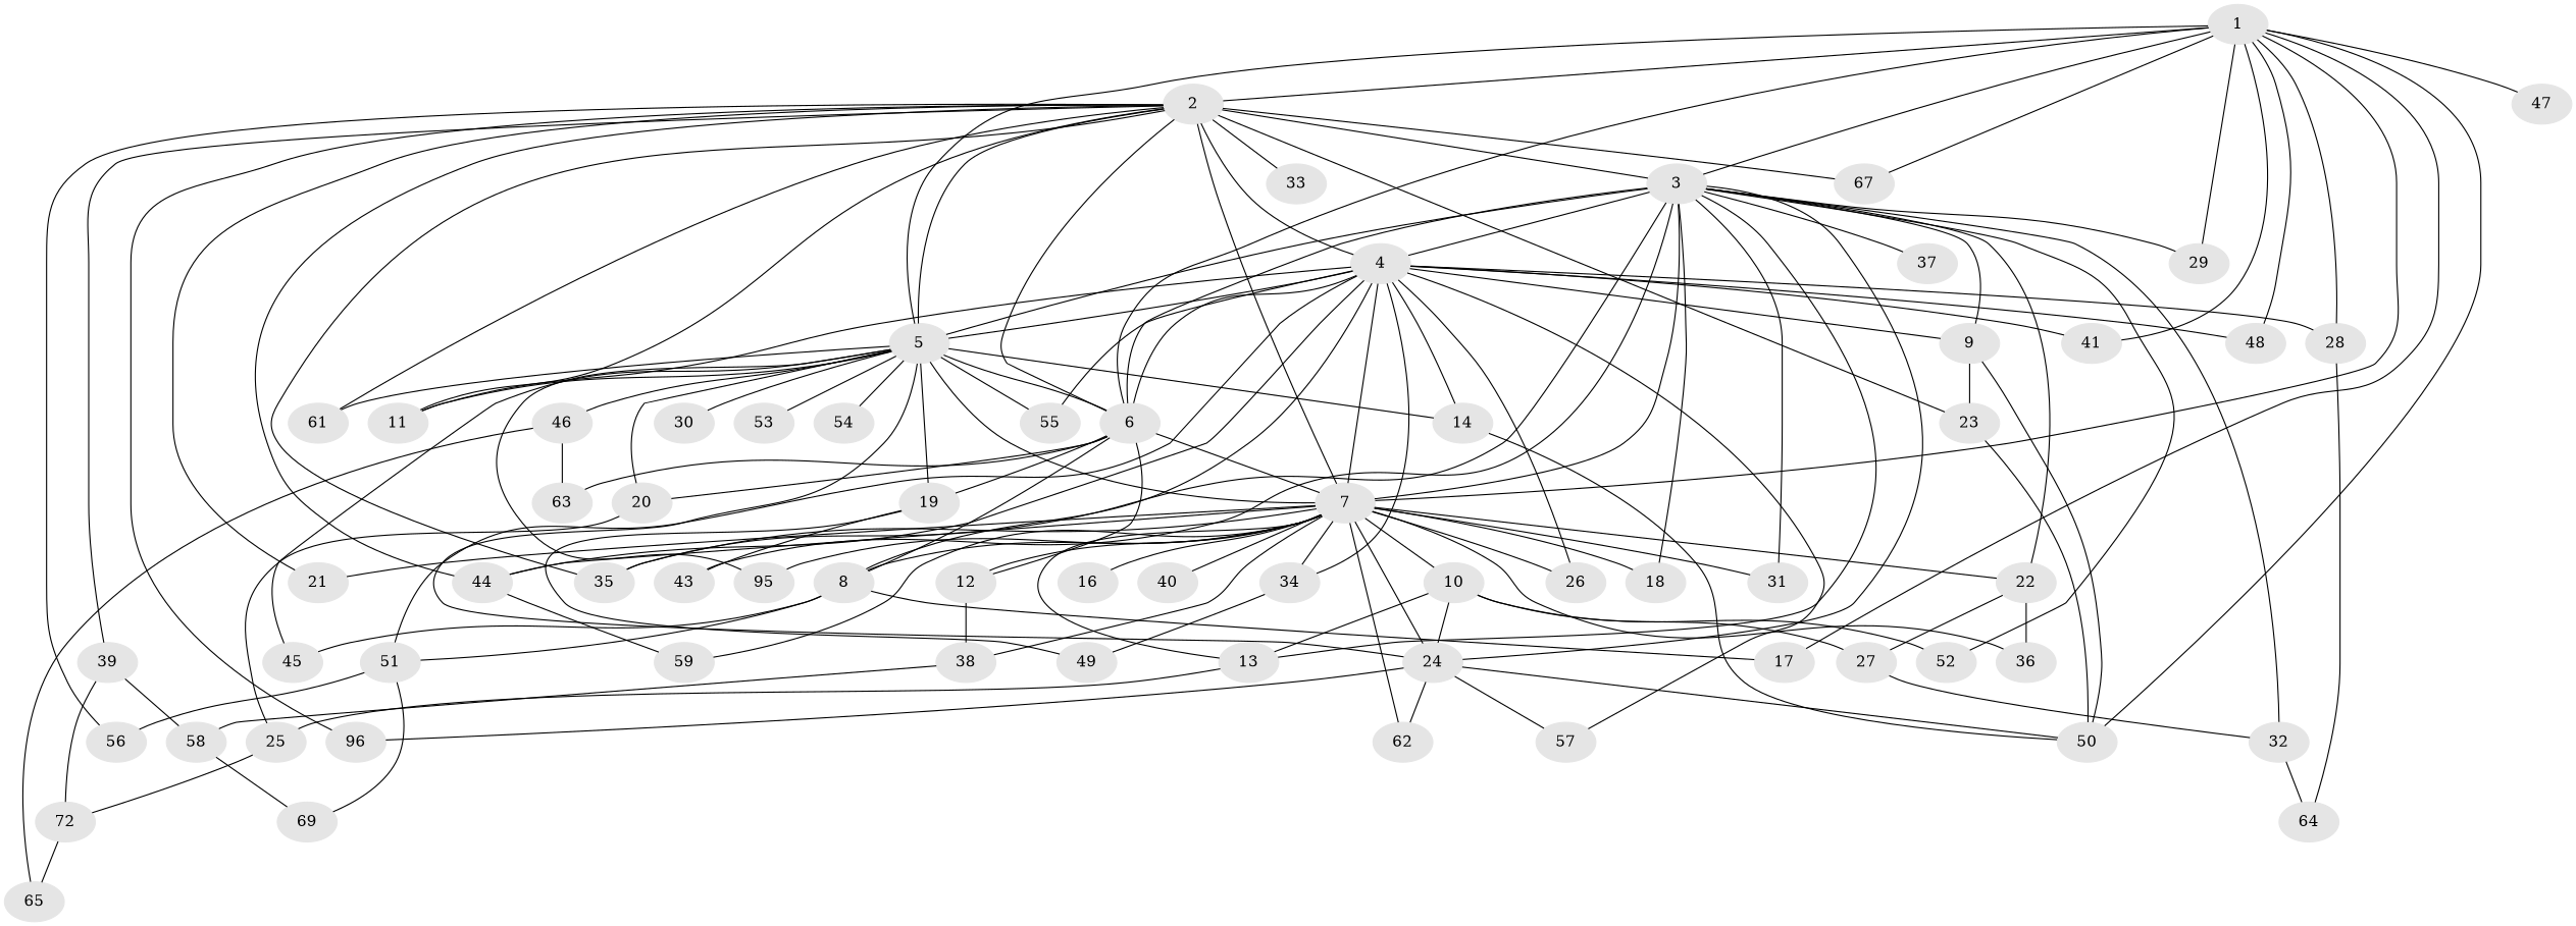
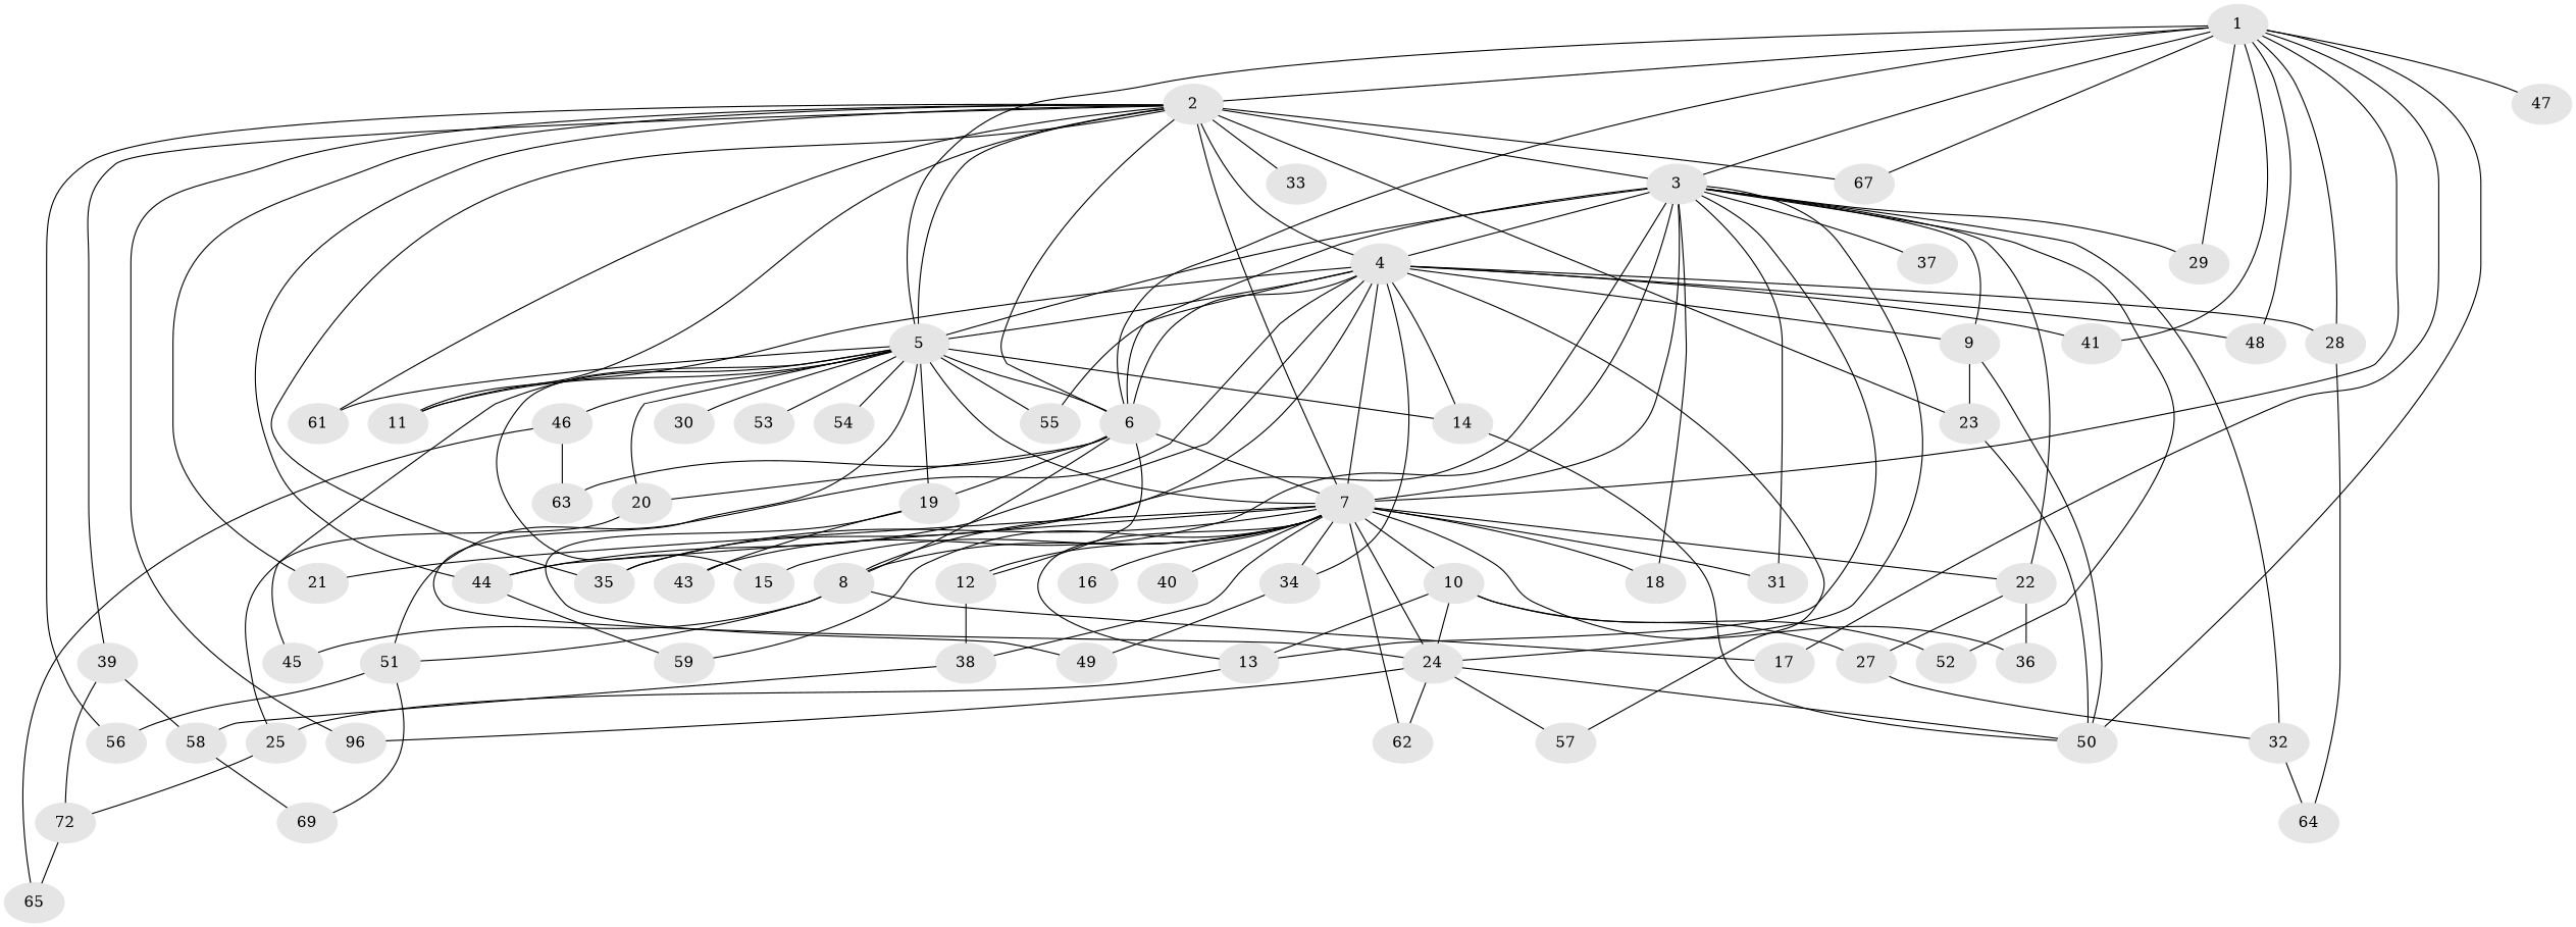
  graph {
    node [color=gray90 style=filled]
    edge [weight=1.0]
    1
    2
    3
    5
    6
    7
    17
    28
    29
    41
    47
    48
    50
    67
    4
    11
    21
    23
    33
    35
    39
    44
    56
    61
    n25 [label=96]
    9
    13
    18
    22
    24
    31
    32
    37
    43
    52
    8
    14
-   26
    34
    51
    55
    57
-   15 [label=95]
+   15
    19
    20
    30
    45
    46
    53
    54
    12
    63
    10
    16
    36
    38
    40
    59
    62
    64
    n61 [label=72]
    58
    25
    27
    49
    n66 [label=69]
    65
    1 -- 2 [weight=2.0]
    1 -- 3
    1 -- 5 [weight=2.0]
    1 -- 6
    1 -- 7 [weight=2.0]
    1 -- 17
    1 -- 28
    1 -- 29
    1 -- 41
    1 -- 47
    1 -- 48
    1 -- 50
    1 -- 67
    2 -- 3 [weight=2.0]
    2 -- 5 [weight=2.0]
    2 -- 6 [weight=2.0]
    2 -- 7 [weight=4.0]
    2 -- 67
    2 -- 4 [weight=4.0]
    2 -- 11
    2 -- 21
    2 -- 23
    2 -- 33
    2 -- 35
    2 -- 39
    2 -- 44
    2 -- 56
    2 -- 61
    2 -- n25
    3 -- 5
    3 -- 6
    3 -- 7 [weight=2.0]
    3 -- 29
    3 -- 4 [weight=3.0]
    3 -- 35
    3 -- 9
    3 -- 13
    3 -- 18
    3 -- 22
    3 -- 24
    3 -- 31
    3 -- 32
    3 -- 37
    3 -- 43
    3 -- 52
    5 -- 6
    5 -- 7 [weight=4.0]
    5 -- 11
    5 -- 61
    5 -- 24
    5 -- 14
    5 -- 55
    5 -- 15
    5 -- 19
    5 -- 20
    5 -- 30
    5 -- 45
    5 -- 46 [weight=2.0]
    5 -- 53
    5 -- 54
    6 -- 7 [weight=3.0]
    6 -- 8
    6 -- 19
    6 -- 20
    6 -- 12
    6 -- 63
    7 -- 21
    7 -- 35
    7 -- 44
    7 -- 13
    7 -- 18 [weight=2.0]
    7 -- 22
    7 -- 24
    7 -- 31 [weight=2.0]
    7 -- 8
-   7 -- 26
    7 -- 34
    7 -- 15
    7 -- 12 [weight=2.0]
    7 -- 10 [weight=3.0]
    7 -- 16 [weight=2.0]
    7 -- 36
    7 -- 38
    7 -- 40
    7 -- 59
    7 -- 62
    28 -- 64
    4 -- 5 [weight=6.0]
    4 -- 6 [weight=3.0]
    4 -- 7 [weight=4.0]
    4 -- 28
    4 -- 41
    4 -- 48
    4 -- 11
    4 -- 44
    4 -- 9
    4 -- 8
    4 -- 14
-   4 -- 26
    4 -- 34
    4 -- 51
    4 -- 55
    4 -- 57
    23 -- 50
    39 -- n61
    39 -- 58
    44 -- 59
    9 -- 50
    9 -- 23
    13 -- 25
    22 -- 36
    22 -- 27
    24 -- 50
    24 -- n25
    24 -- 57
    24 -- 62
    32 -- 64
    8 -- 17
    8 -- 51
    8 -- 45
    14 -- 50
    34 -- 49
    51 -- 56
    51 -- n66
    19 -- 43
    19 -- 49
    20 -- 25
    46 -- 63
    46 -- 65
    12 -- 38
    10 -- 13
    10 -- 24
    10 -- 52
    10 -- 27
    38 -- 58
    n61 -- 65
    58 -- n66
    25 -- n61
    27 -- 32
  }
